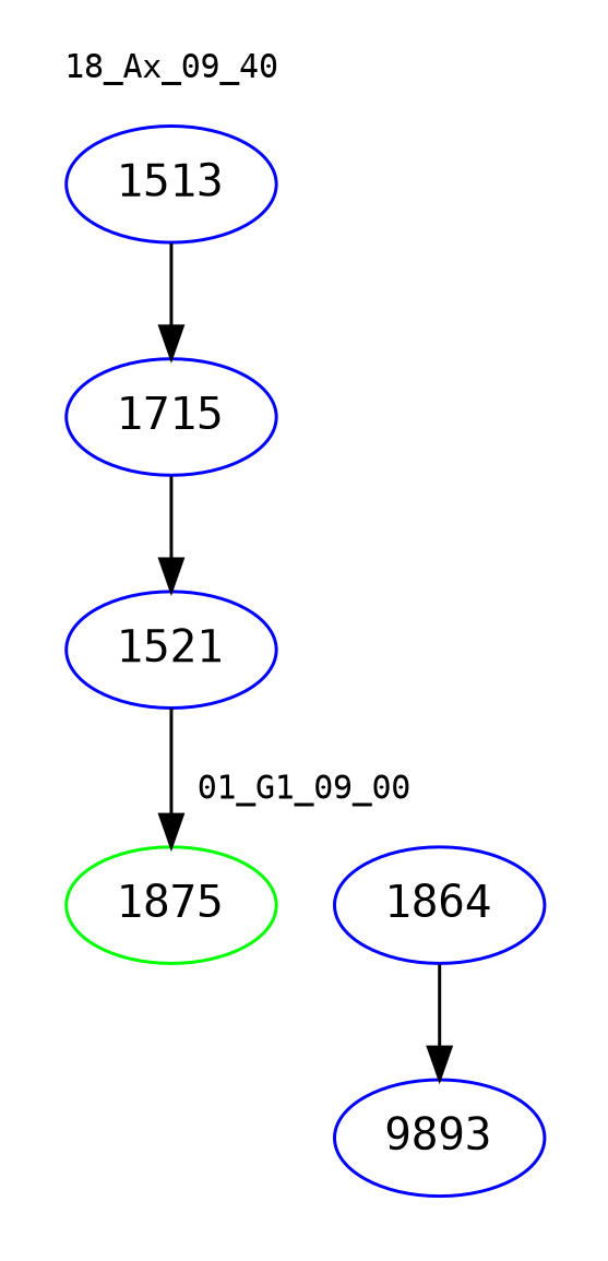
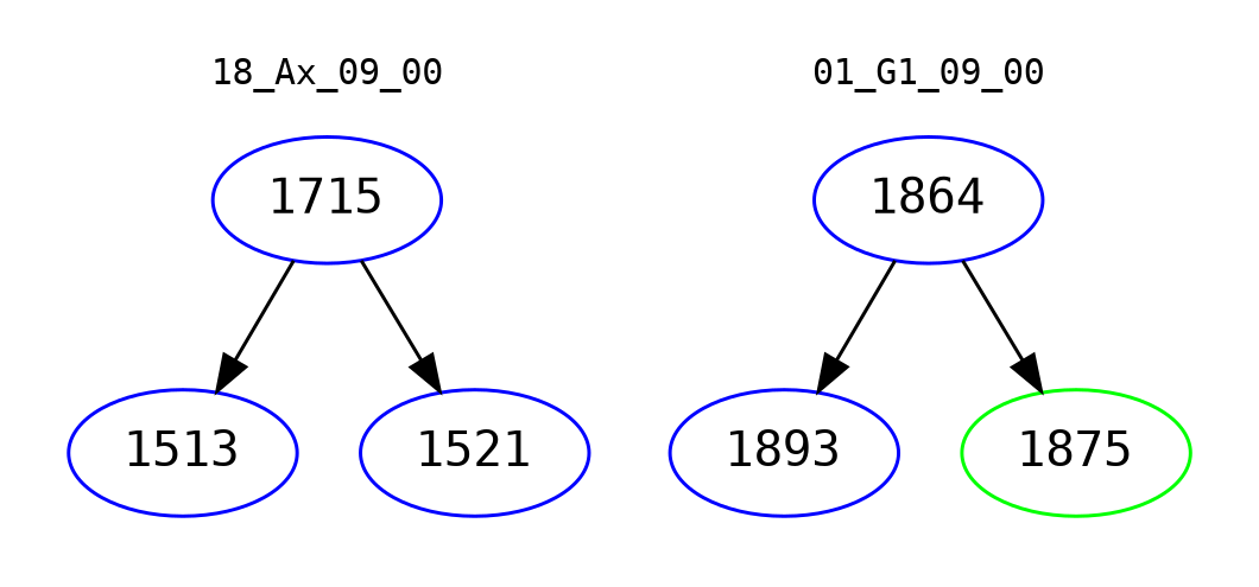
  digraph {
    fontname="DejaVu Sans Mono"
    node [color=blue fontname="DejaVu Sans Mono"]
    edge [color=black fontname="DejaVu Sans Mono"]
    n1 [label=1715]
    n2 [label=1513]
    n3 [label=1521]
    n4 [label=1864]
-   n5 [label=9893]
+   n5 [label=1893]
    n6 [color=green label=1875]
    subgraph cluster_1 {
      color=white
      fontsize=10
-     label="18_Ax_09_40"
+     label="18_Ax_09_00"
      n1
      n2
      n3
    }
    subgraph cluster_2 {
      color=white
      fontsize=10
      label="01_G1_09_00"
      n4
      n5
      n6
    }
-   n2 -> n1
+   n1 -> n2
    n1 -> n3
    n4 -> n5
-   n3 -> n6
+   n4 -> n6
  }
